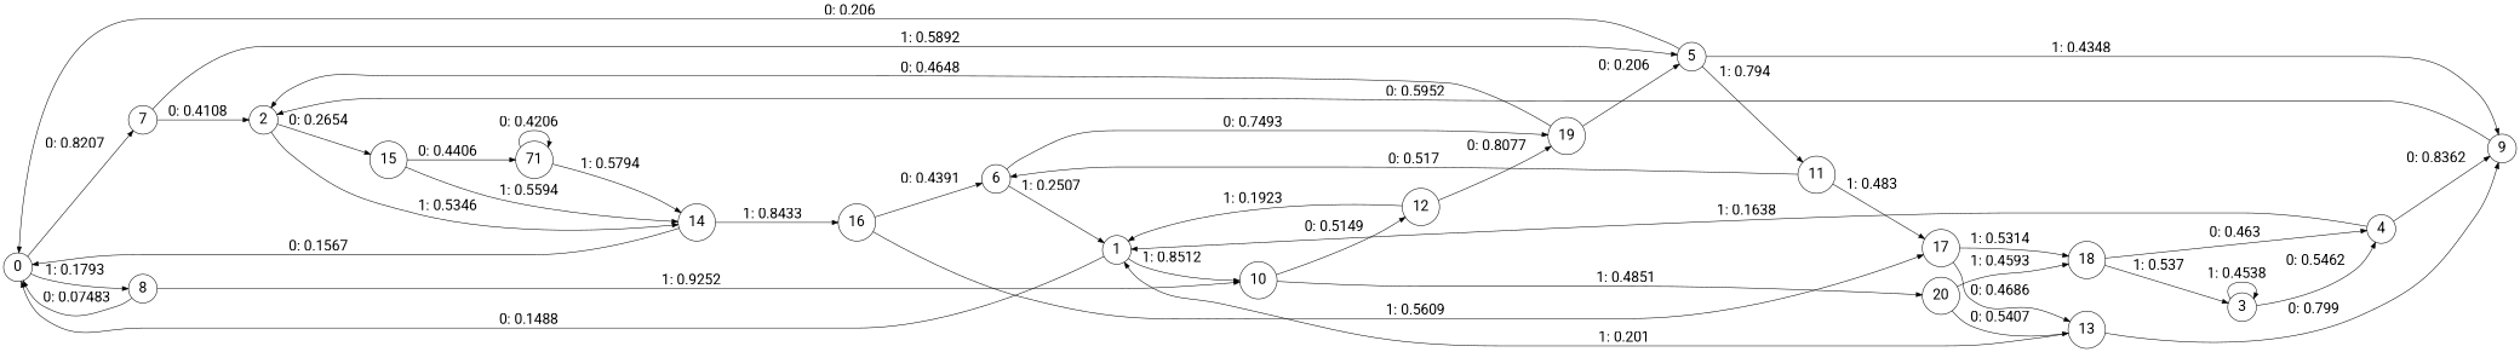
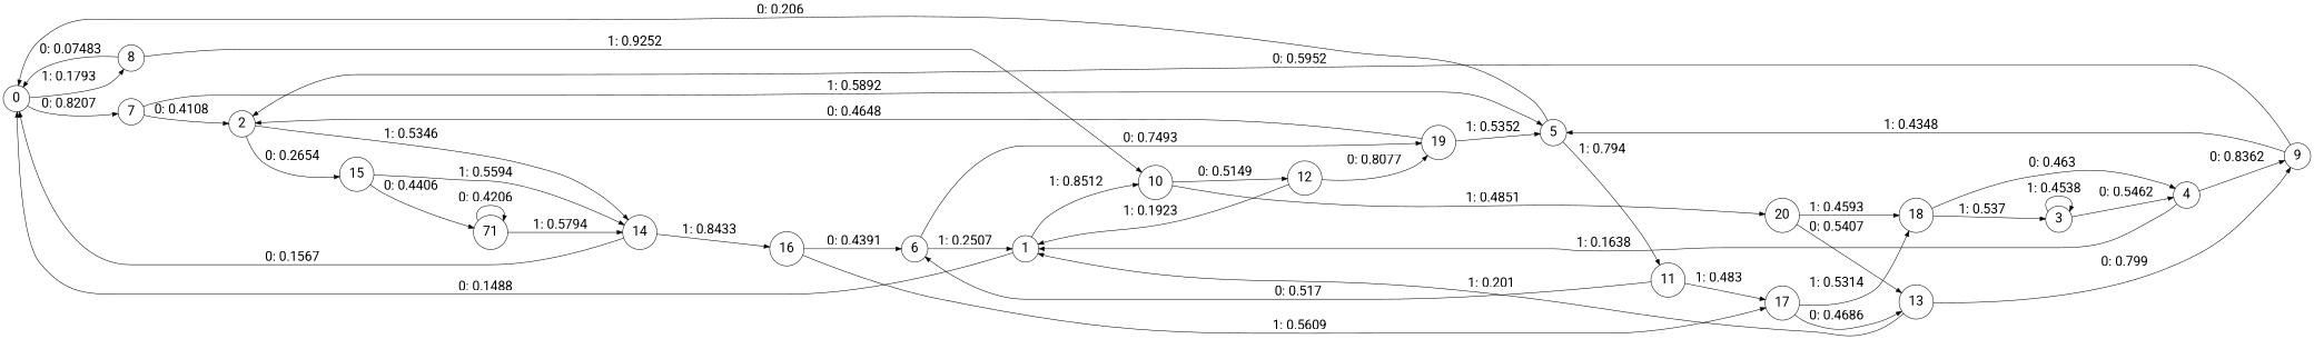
  digraph {
    fontname=Roboto
    rankdir=LR
    node [fontname=Roboto fontsize=24 shape=circle]
    edge [fontname=Roboto fontsize=24]
    0
    7
    8
    2
    5
    10
    15
    14
    11
    12
    20
    1
    19
    13
    18
    n16 [label=71]
    16
    6
    17
    3
    4
    9
    0 -> 7 [label="0: 0.8207   "]
    0 -> 8 [label="1: 0.1793   "]
    7 -> 2 [label="0: 0.4108   "]
    7 -> 5 [label="1: 0.5892   "]
    8 -> 0 [label="0: 0.07483  "]
    8 -> 10 [label="1: 0.9252   "]
    2 -> 15 [label="0: 0.2654   "]
    2 -> 14 [label="1: 0.5346   "]
    5 -> 0 [label="0: 0.206    "]
    5 -> 11 [label="1: 0.794    "]
    10 -> 12 [label="0: 0.5149   "]
    10 -> 20 [label="1: 0.4851   "]
    15 -> 14 [label="1: 0.5594   "]
    15 -> n16 [label="0: 0.4406   "]
    14 -> 0 [label="0: 0.1567   "]
    14 -> 16 [label="1: 0.8433   "]
    11 -> 6 [label="0: 0.517    "]
    11 -> 17 [label="1: 0.483    "]
    12 -> 1 [label="1: 0.1923   "]
    12 -> 19 [label="0: 0.8077   "]
    20 -> 13 [label="0: 0.5407   "]
    20 -> 18 [label="1: 0.4593   "]
    1 -> 0 [label="0: 0.1488   "]
    1 -> 10 [label="1: 0.8512   "]
    19 -> 2 [label="0: 0.4648   "]
-   19 -> 5 [label="0: 0.206    "]
+   19 -> 5 [label="1: 0.5352   "]
    13 -> 1 [label="1: 0.201    "]
    13 -> 9 [label="0: 0.799    "]
    18 -> 3 [label="1: 0.537    "]
    18 -> 4 [label="0: 0.463    "]
    n16 -> 14 [label="1: 0.5794   "]
    n16 -> n16 [label="0: 0.4206   "]
    16 -> 6 [label="0: 0.4391   "]
    16 -> 17 [label="1: 0.5609   "]
    6 -> 1 [label="1: 0.2507   "]
    6 -> 19 [label="0: 0.7493   "]
    17 -> 13 [label="0: 0.4686   "]
    17 -> 18 [label="1: 0.5314   "]
    3 -> 3 [label="1: 0.4538   "]
    3 -> 4 [label="0: 0.5462   "]
    4 -> 1 [label="1: 0.1638   "]
    4 -> 9 [label="0: 0.8362   "]
    9 -> 2 [label="0: 0.5952   "]
-   5 -> 9 [label="1: 0.4348   "]
+   9 -> 5 [label="1: 0.4348   "]
  }
